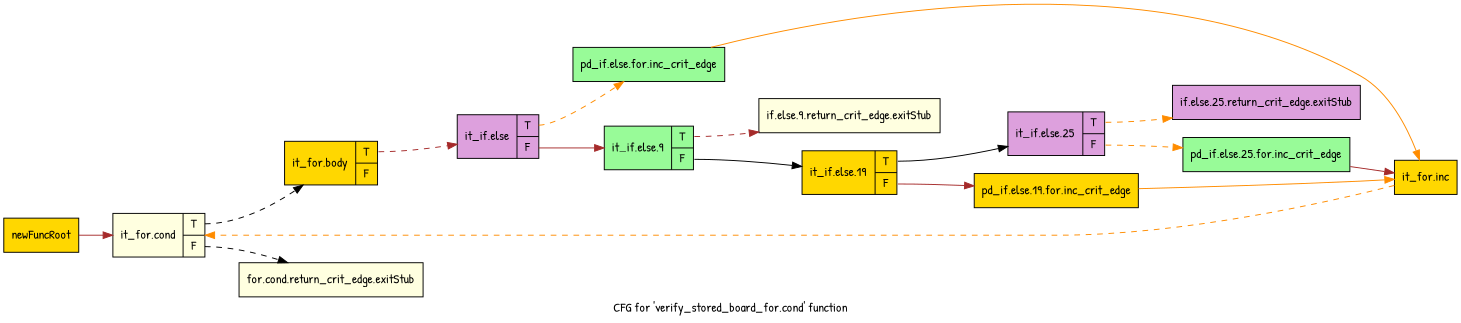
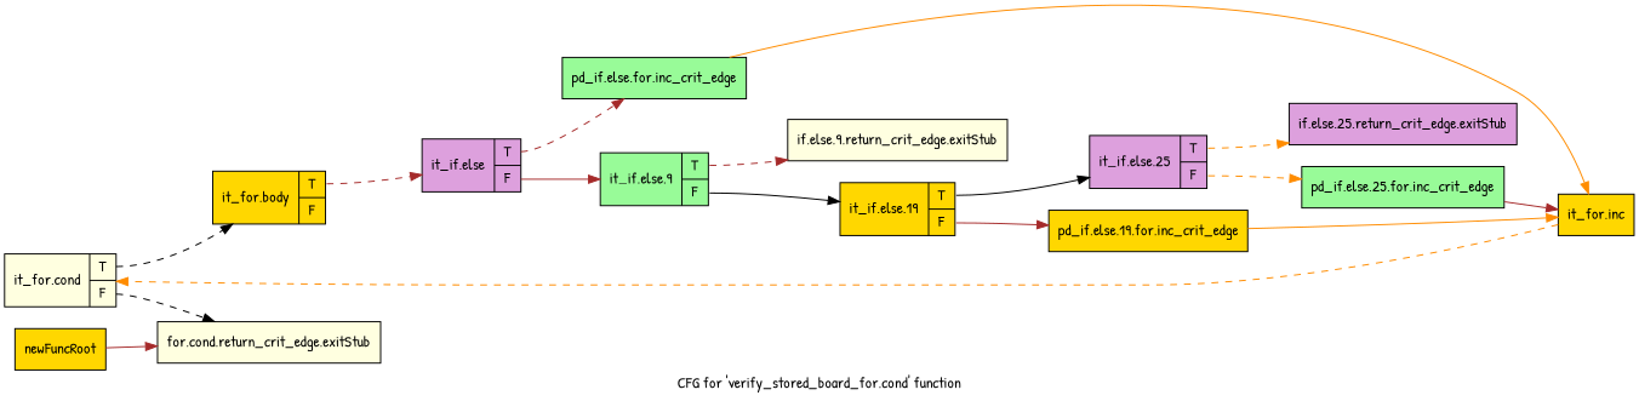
  digraph {
    fontname="Patrick Hand"
    label="CFG for 'verify_stored_board_for.cond' function"
    rankdir=LR
    node [fillcolor=gold fontname="Patrick Hand" shape=record style=filled]
    edge [color=brown fontname="Patrick Hand" style=solid tailport=s0]
    n1 [label="{newFuncRoot}"]
    n2 [fillcolor=lightyellow label="{it_for.cond|{<s0>T|<s1>F}}"]
    n3 [fillcolor=lightyellow label="{for.cond.return_crit_edge.exitStub}"]
    n4 [label="{it_for.body|{<s0>T|<s1>F}}"]
    n5 [fillcolor=plum label="{it_if.else|{<s0>T|<s1>F}}"]
    n6 [fillcolor=lightyellow label="{if.else.9.return_crit_edge.exitStub}"]
    n7 [fillcolor=plum label="{if.else.25.return_crit_edge.exitStub}"]
    n8 [fillcolor=palegreen label="{pd_if.else.for.inc_crit_edge}"]
    n9 [fillcolor=palegreen label="{it_if.else.9|{<s0>T|<s1>F}}"]
    n10 [label="{it_for.inc}"]
    n11 [label="{it_if.else.19|{<s0>T|<s1>F}}"]
    n12 [fillcolor=plum label="{it_if.else.25|{<s0>T|<s1>F}}"]
    n13 [label="{pd_if.else.19.for.inc_crit_edge}"]
    n14 [fillcolor=palegreen label="{pd_if.else.25.for.inc_crit_edge}"]
-   n1 -> n2 [tailport=""]
+   n1 -> n3 [tailport=""]
    n2 -> n3 [color=black style=dashed tailport=s1]
    n2 -> n4 [color=black style=dashed]
    n4 -> n5 [style=dashed]
-   n5 -> n8 [color=darkorange style=dashed]
+   n5 -> n8 [style=dashed]
    n5 -> n9 [tailport=s1]
    n8 -> n10 [color=darkorange tailport=""]
    n9 -> n6 [style=dashed]
    n9 -> n11 [color=black tailport=s1]
    n10 -> n2 [color=darkorange style=dashed tailport=""]
    n11 -> n12 [color=black]
    n11 -> n13 [tailport=s1]
    n12 -> n7 [color=darkorange style=dashed]
    n12 -> n14 [color=darkorange style=dashed tailport=s1]
    n13 -> n10 [color=darkorange tailport=""]
    n14 -> n10 [tailport=""]
  }
